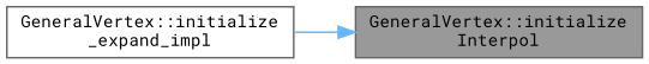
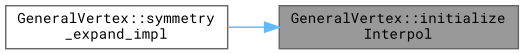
  digraph {
    rankdir=RL
    fontname="Roboto Mono"
    node [fontname="Roboto Mono" fontsize=10 shape=box style=filled]
    n1 [color=gray40 fillcolor=grey60 fontcolor=black height=0.2 label="GeneralVertex::initialize\lInterpol" width=0.4]
-   n2 [color=grey40 fillcolor=white height=0.2 label="GeneralVertex::initialize\l_expand_impl" width=0.4]
+   n2 [color=grey40 fillcolor=white height=0.2 label="GeneralVertex::symmetry\l_expand_impl" width=0.4]
    n1 -> n2 [color=steelblue1 dir=back fontname="Roboto Mono" fontsize=10 labelfontname=Helvetica labelfontsize=10 style=solid]
  }
